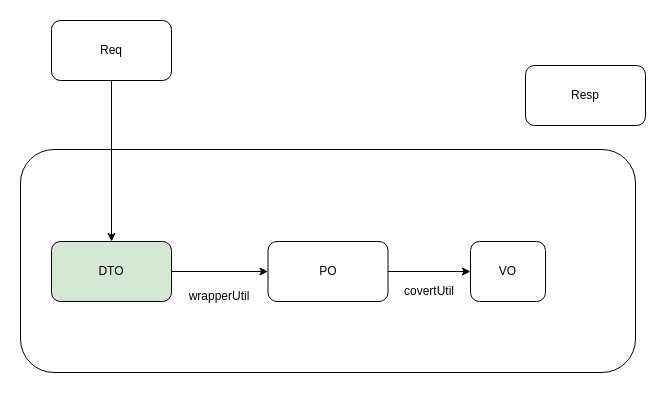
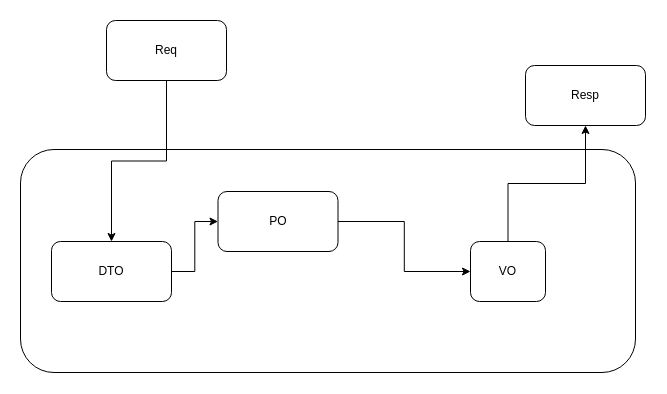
  <mxCell id="0" />
  <mxCell id="1" parent="0" />
  <mxCell id="2" value="" style="rounded=1;whiteSpace=wrap;html=1;" vertex="1" parent="1"><mxGeometry x="20" y="149" width="615" height="223" as="geometry" /></mxCell>
  <mxCell id="3" style="edgeStyle=orthogonalEdgeStyle;rounded=0;orthogonalLoop=1;jettySize=auto;html=1;exitX=0.5;exitY=1;exitDx=0;exitDy=0;" edge="1" parent="1" source="4" target="6"><mxGeometry relative="1" as="geometry" /></mxCell>
- <mxCell id="4" value="Req" style="rounded=1;whiteSpace=wrap;html=1;" vertex="1" parent="1"><mxGeometry x="51" y="20" width="120" height="60" as="geometry" /></mxCell>
+ <mxCell id="4" value="Req" style="rounded=1;whiteSpace=wrap;html=1;" vertex="1" parent="1"><mxGeometry x="106" y="20" width="120" height="60" as="geometry" /></mxCell>
  <mxCell id="5" style="edgeStyle=orthogonalEdgeStyle;rounded=0;orthogonalLoop=1;jettySize=auto;html=1;exitX=1;exitY=0.5;exitDx=0;exitDy=0;" edge="1" parent="1" source="6" target="8"><mxGeometry relative="1" as="geometry" /></mxCell>
- <mxCell id="6" value="DTO" style="rounded=1;whiteSpace=wrap;html=1;fillColor=#d5e8d4;" vertex="1" parent="1"><mxGeometry x="51" y="241" width="120" height="60" as="geometry" /></mxCell>
+ <mxCell id="6" value="DTO" style="rounded=1;whiteSpace=wrap;html=1;" vertex="1" parent="1"><mxGeometry x="51" y="241" width="120" height="60" as="geometry" /></mxCell>
  <mxCell id="7" style="edgeStyle=orthogonalEdgeStyle;rounded=0;orthogonalLoop=1;jettySize=auto;html=1;exitX=1;exitY=0.5;exitDx=0;exitDy=0;entryX=0;entryY=0.5;entryDx=0;entryDy=0;" edge="1" parent="1" source="8" target="10"><mxGeometry relative="1" as="geometry" /></mxCell>
- <mxCell id="8" value="PO" style="rounded=1;whiteSpace=wrap;html=1;" vertex="1" parent="1"><mxGeometry x="267.5" y="241" width="120" height="60" as="geometry" /></mxCell>
+ <mxCell id="8" value="PO" style="rounded=1;whiteSpace=wrap;html=1;" vertex="1" parent="1"><mxGeometry x="217.5" y="191" width="120" height="60" as="geometry" /></mxCell>
+ <mxCell id="9" style="edgeStyle=orthogonalEdgeStyle;rounded=0;orthogonalLoop=1;jettySize=auto;html=1;exitX=0.5;exitY=0;exitDx=0;exitDy=0;entryX=0.5;entryY=1;entryDx=0;entryDy=0;" edge="1" parent="1" source="10" target="13"><mxGeometry relative="1" as="geometry" /></mxCell>
  <mxCell id="10" value="VO" style="rounded=1;whiteSpace=wrap;html=1;" vertex="1" parent="1"><mxGeometry x="470" y="241" width="75" height="60" as="geometry" /></mxCell>
- <mxCell id="11" value="covertUtil" style="text;html=1;strokeColor=none;fillColor=none;align=center;verticalAlign=middle;whiteSpace=wrap;rounded=0;" vertex="1" parent="1"><mxGeometry x="409" y="281" width="40" height="20" as="geometry" /></mxCell>
- <mxCell id="12" value="wrapperUtil" style="text;html=1;strokeColor=none;fillColor=none;align=center;verticalAlign=middle;whiteSpace=wrap;rounded=0;" vertex="1" parent="1"><mxGeometry x="199" y="286" width="40" height="20" as="geometry" /></mxCell>
  <mxCell id="13" value="Resp" style="rounded=1;whiteSpace=wrap;html=1;" vertex="1" parent="1"><mxGeometry x="525" y="65" width="120" height="60" as="geometry" /></mxCell>
